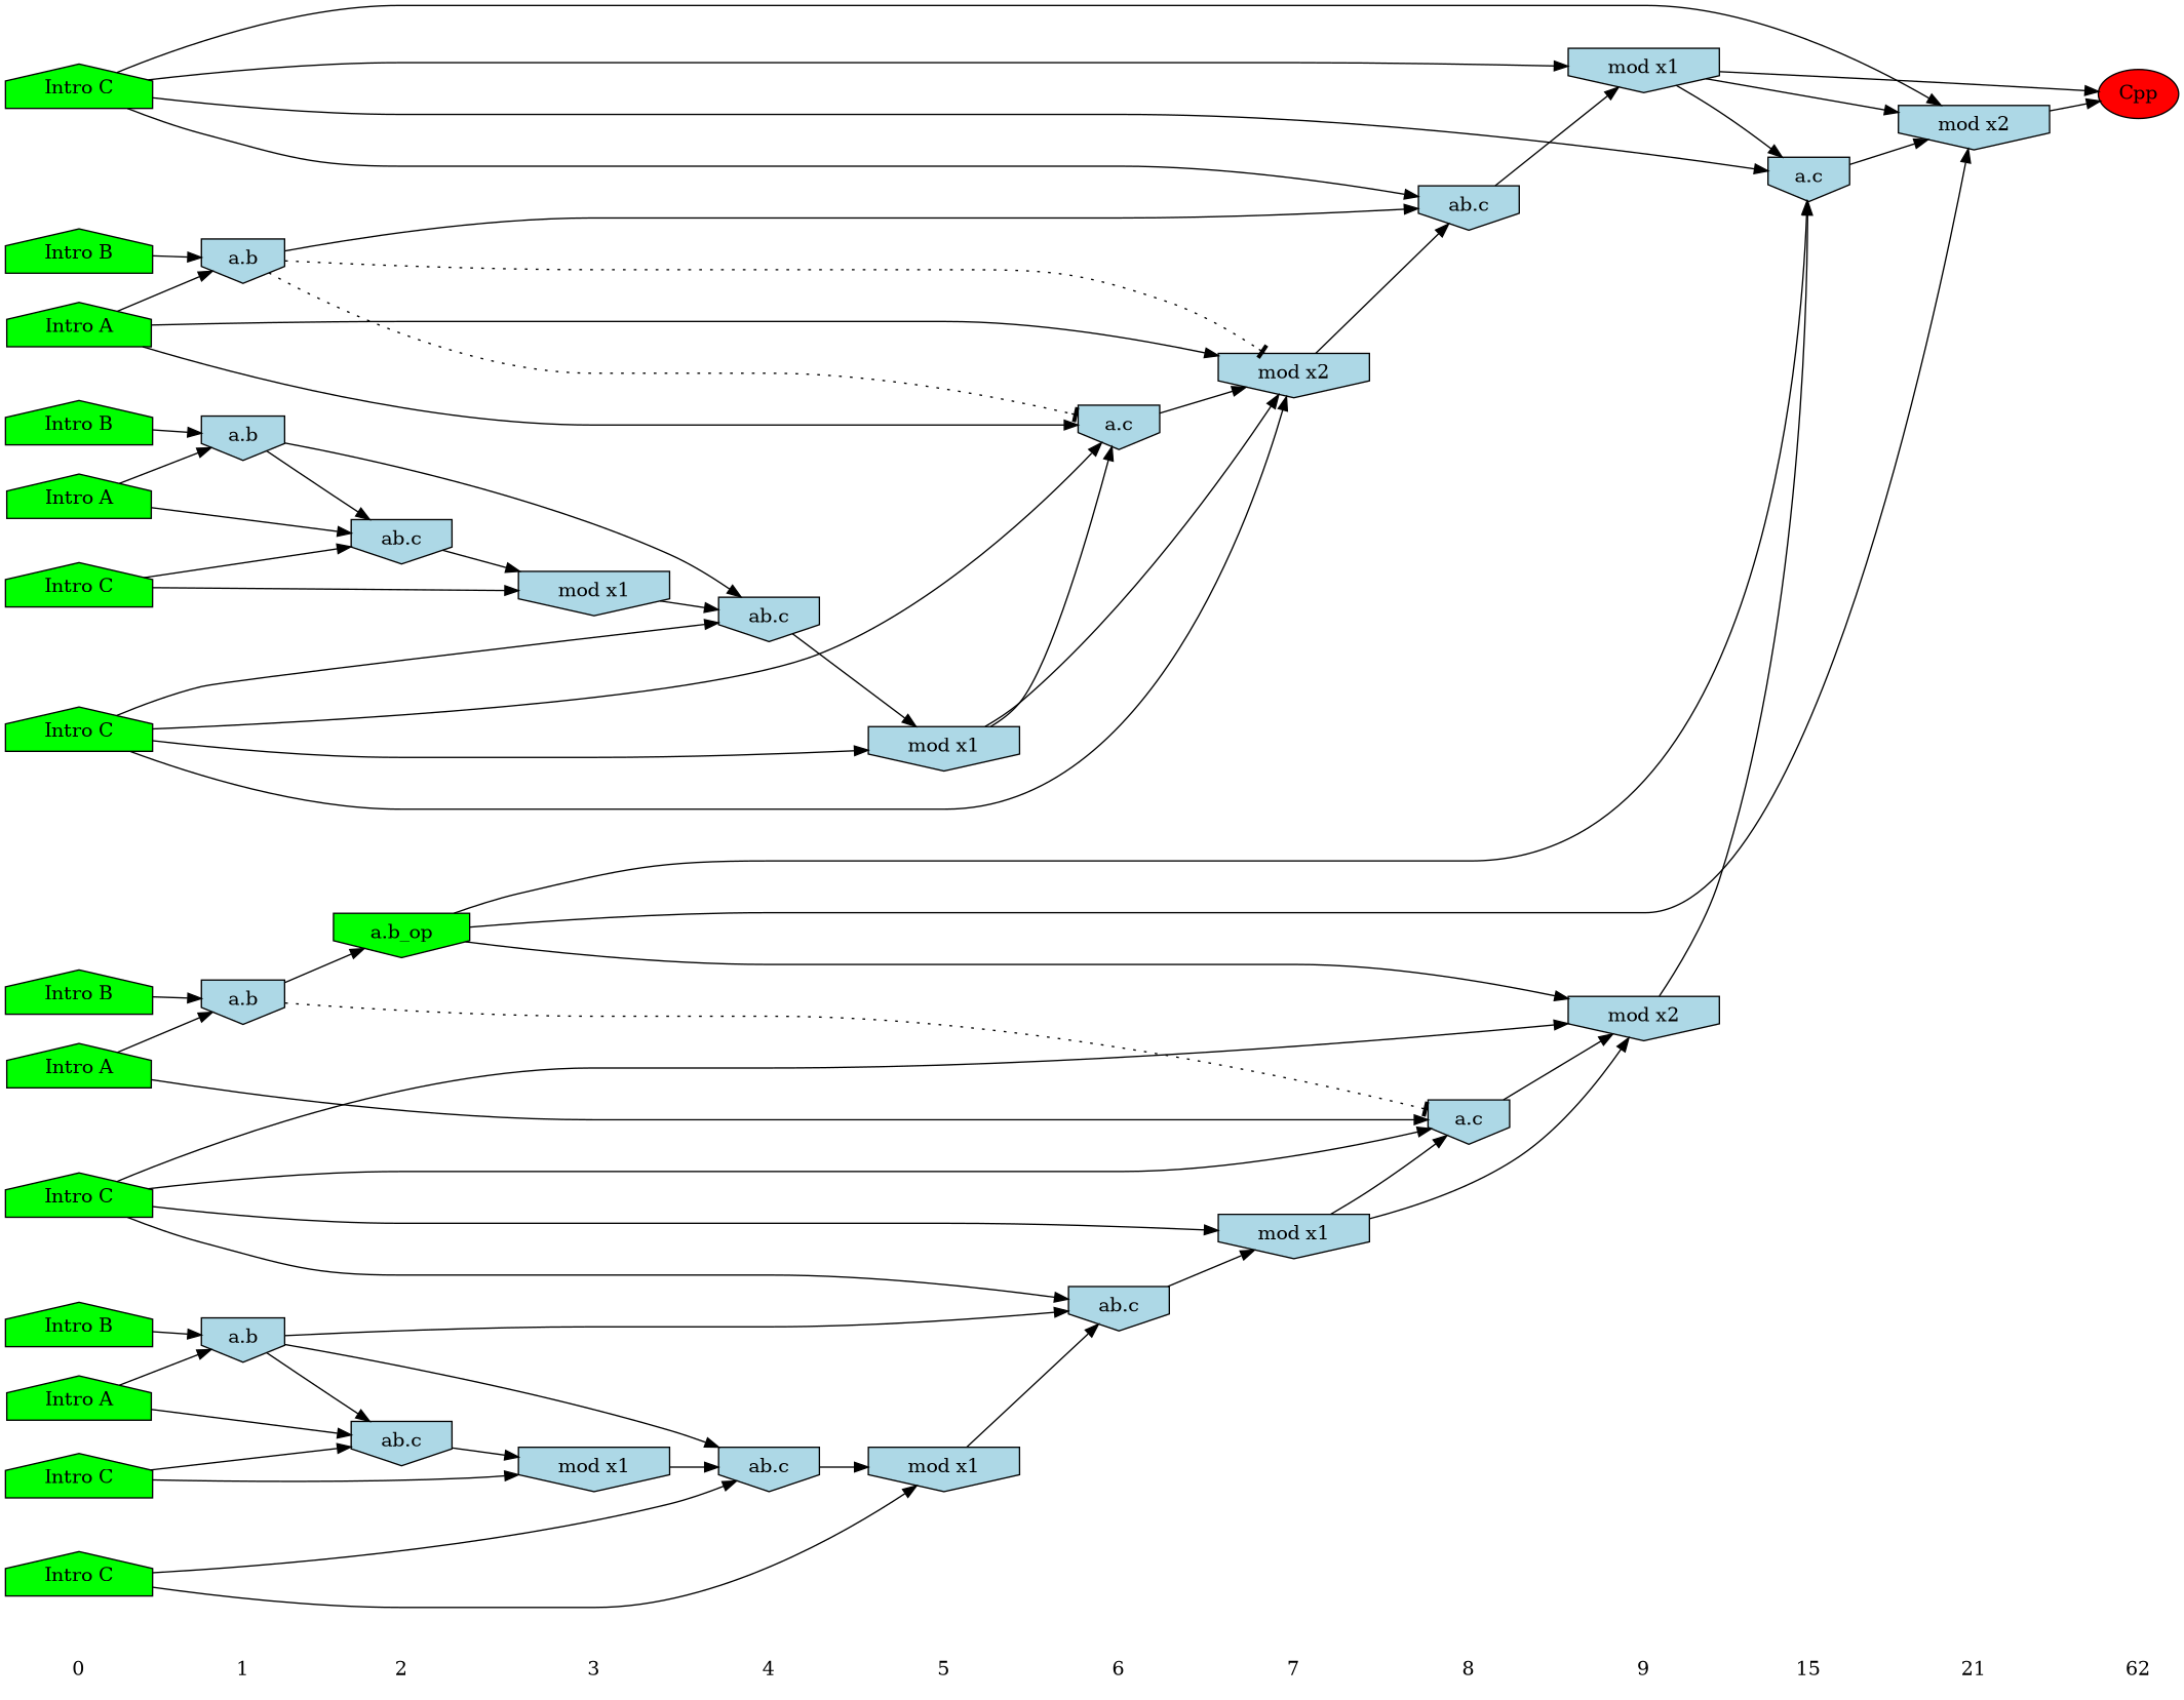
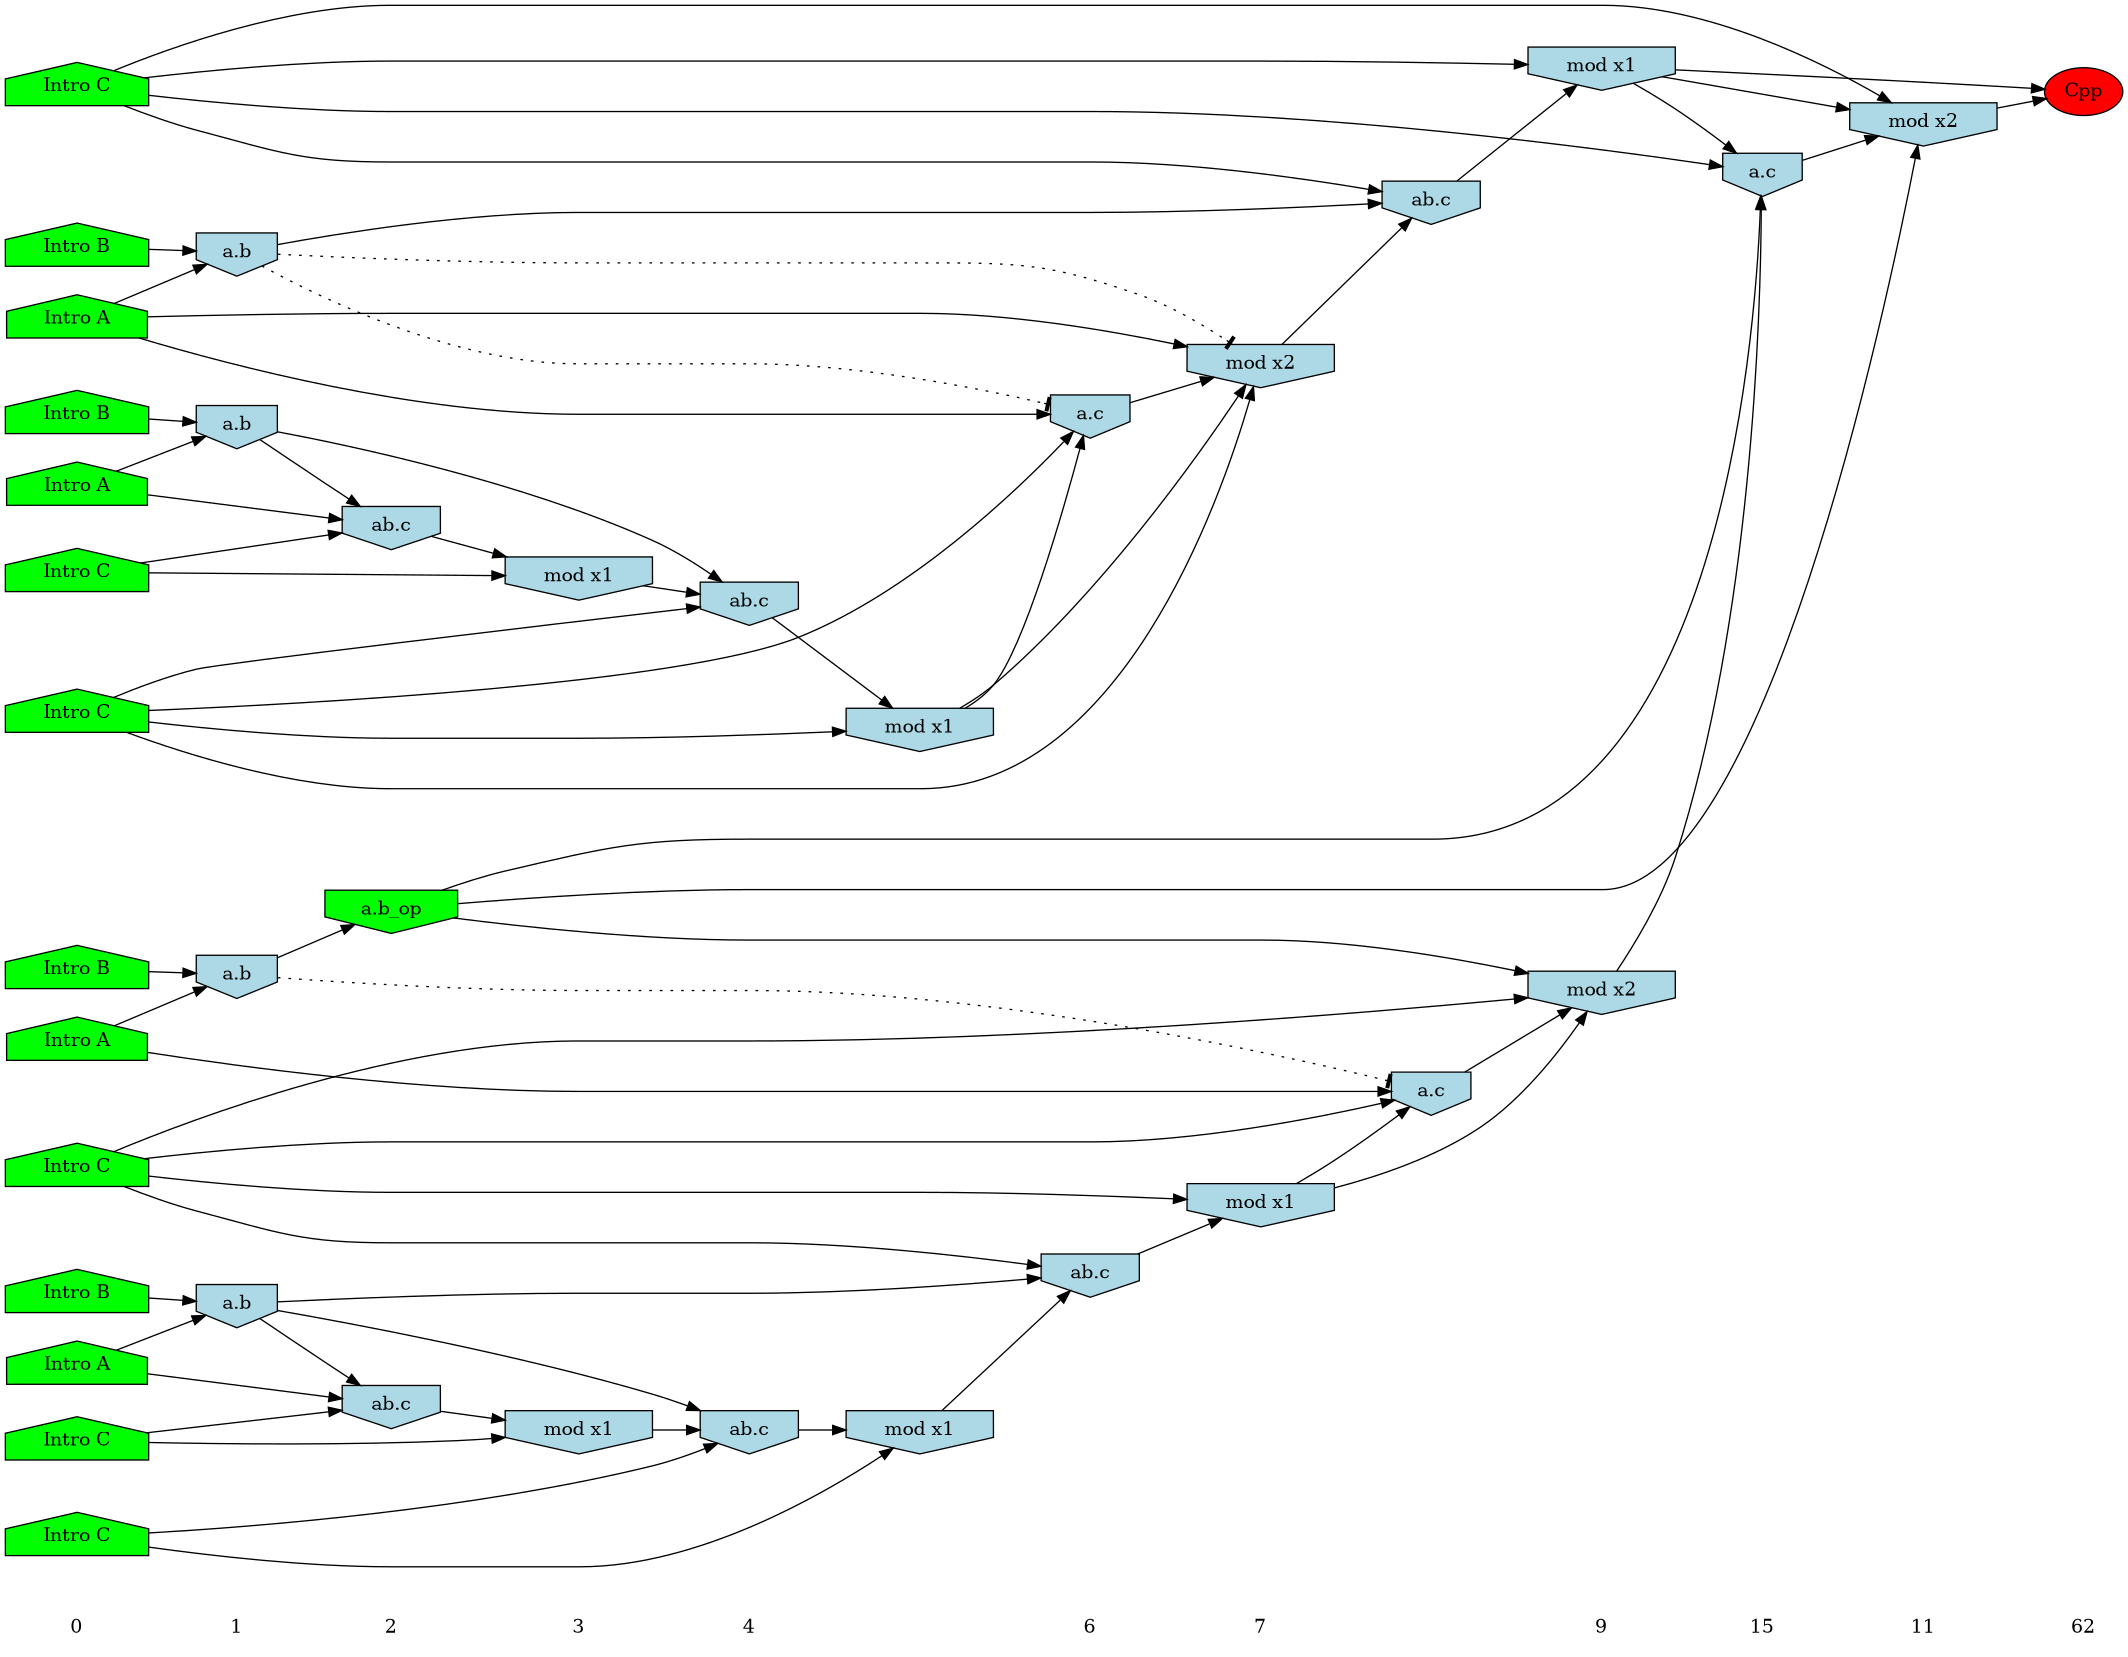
  digraph {
    rankdir=LR
    ranksep=.5
    node [shape=invhouse fillcolor=lightblue style=filled]
    0 [shape=plaintext fillcolor="" style=""]
    n2 [fillcolor=green label="Intro B" shape=house]
    n3 [fillcolor=green label="Intro A" shape=house]
    n4 [fillcolor=green label="Intro A" shape=house]
    n5 [fillcolor=green label="Intro B" shape=house]
    n6 [fillcolor=green label="Intro B" shape=house]
    n7 [fillcolor=green label="Intro A" shape=house]
    n8 [fillcolor=green label="Intro A" shape=house]
    n9 [fillcolor=green label="Intro B" shape=house]
    n10 [fillcolor=green label="Intro C" shape=house]
    n11 [fillcolor=green label="Intro C" shape=house]
    n12 [fillcolor=green label="Intro C" shape=house]
    n13 [fillcolor=green label="Intro C" shape=house]
    n14 [fillcolor=green label="Intro C" shape=house]
    n15 [fillcolor=green label="Intro C" shape=house]
    1 [shape=plaintext fillcolor="" style=""]
    n17 [label="a.b"]
    n18 [label="a.b"]
    n19 [label="a.b"]
    n20 [label="a.b"]
    2 [shape=plaintext fillcolor="" style=""]
    n22 [label="ab.c"]
    n23 [label="ab.c"]
    n24 [fillcolor=green label="a.b_op"]
    3 [shape=plaintext fillcolor="" style=""]
    n26 [label="mod x1"]
    n27 [label="mod x1"]
    4 [shape=plaintext fillcolor="" style=""]
    n29 [label="ab.c"]
    n30 [label="ab.c"]
-   5 [shape=plaintext fillcolor="" style=""]
    n32 [label="mod x1"]
    n33 [label="mod x1"]
    6 [shape=plaintext fillcolor="" style=""]
    n35 [label="a.c"]
    n36 [label="ab.c"]
    7 [shape=plaintext fillcolor="" style=""]
    n38 [label="mod x2"]
    n39 [label="mod x1"]
-   8 [shape=plaintext fillcolor="" style=""]
    n41 [label="a.c"]
    n42 [label="ab.c"]
    9 [shape=plaintext fillcolor="" style=""]
    n44 [label="mod x1"]
    n45 [label="mod x2"]
    n46 [label=15 shape=plaintext fillcolor="" style=""]
    n47 [label="a.c"]
-   11 [shape=plaintext label=21 fillcolor="" style=""]
+   11 [shape=plaintext fillcolor="" style=""]
    n49 [label="mod x2"]
    n50 [label=62 shape=plaintext fillcolor="" style=""]
    n51 [fillcolor=red label=Cpp shape=""]
    subgraph sub_1 {
      rank=same
      0
      n2
      n3
      n4
      n5
      n6
      n7
      n8
      n9
      n10
      n11
      n12
      n13
      n14
      n15
    }
    subgraph sub_2 {
      rank=same
      1
      n17
      n18
      n19
      n20
    }
    subgraph sub_3 {
      rank=same
      2
      n22
      n23
      n24
    }
    subgraph sub_4 {
      rank=same
      3
      n26
      n27
    }
    subgraph sub_5 {
      rank=same
      4
      n29
      n30
    }
    subgraph sub_6 {
      rank=same
-     5
      n32
      n33
    }
    subgraph sub_7 {
      rank=same
      6
      n35
      n36
    }
    subgraph sub_8 {
      rank=same
      7
      n38
      n39
    }
    subgraph sub_9 {
      rank=same
-     8
      n41
      n42
    }
    subgraph sub_10 {
      rank=same
      9
      n44
      n45
    }
    subgraph sub_11 {
      rank=same
      n46
      n47
    }
    subgraph sub_12 {
      rank=same
      11
      n49
    }
    subgraph sub_13 {
      rank=same
      n50
      n51
    }
    0 -> 1 [style=invis]
    n2 -> n20
    n3 -> n18
    n3 -> n23
    n4 -> n17
    n4 -> n22
    n5 -> n18
    n6 -> n17
    n7 -> n20
    n7 -> n35
    n7 -> n38
    n8 -> n19
    n8 -> n41
    n9 -> n19
    n10 -> n42
    n10 -> n44
    n10 -> n47
    n10 -> n49
    n11 -> n23
    n11 -> n27
    n12 -> n36
    n12 -> n39
    n12 -> n41
    n12 -> n45
    n13 -> n29
    n13 -> n32
    n13 -> n35
    n13 -> n38
    n14 -> n30
    n14 -> n33
    n15 -> n22
    n15 -> n26
    1 -> 2 [style=invis]
    n17 -> n22
    n17 -> n29
    n18 -> n23
    n18 -> n30
    n18 -> n36
    n19 -> n24
    n19 -> n41 [arrowhead=tee style=dotted]
    n20 -> n35 [arrowhead=tee style=dotted]
    n20 -> n38 [arrowhead=tee style=dotted]
    n20 -> n42
    2 -> 3 [style=invis]
    n22 -> n26
    n23 -> n27
    n24 -> n45
    n24 -> n47
    n24 -> n49
    3 -> 4 [style=invis]
    n26 -> n29
    n27 -> n30
-   4 -> 5 [style=invis]
    n29 -> n32
    n30 -> n33
-   5 -> 6 [style=invis]
    n32 -> n35
    n32 -> n38
    n33 -> n36
    6 -> 7 [style=invis]
    n35 -> n38
    n36 -> n39
-   7 -> 8 [style=invis]
    n38 -> n42
    n39 -> n41
    n39 -> n45
-   8 -> 9 [style=invis]
    n41 -> n45
    n42 -> n44
    9 -> n46 [style=invis]
    n44 -> n47
    n44 -> n49
    n44 -> n51
    n45 -> n47
    n46 -> 11 [style=invis]
    n47 -> n49
    11 -> n50 [style=invis]
    n49 -> n51
  }
